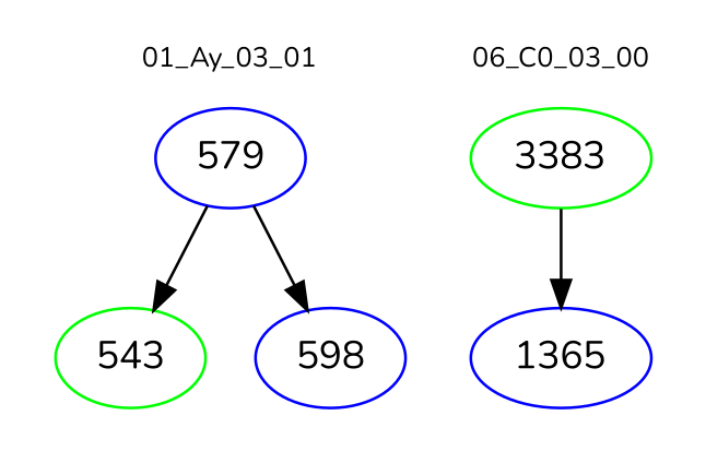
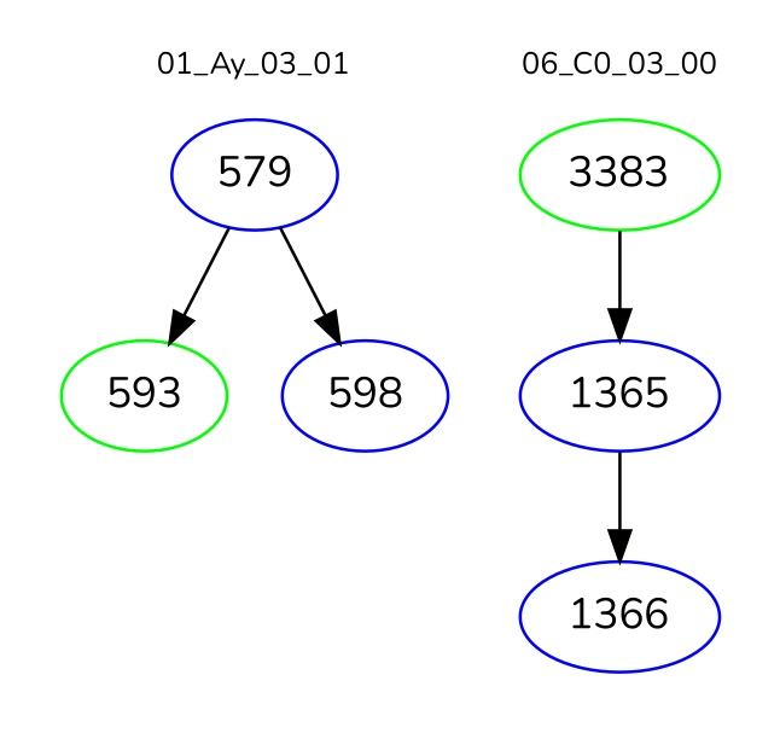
  digraph {
    fontname=Nunito
    node [color=blue fontname=Nunito]
    edge [color=black fontname=Nunito]
-   n1 [color=green label=543]
+   n1 [color=green label=593]
    n2 [label=579]
    n3 [label=598]
    n4 [color=green label=3383]
    n5 [label=1365]
+   n6 [label=1366]
    subgraph cluster_1 {
      color=white
      fontsize=10
      label="01_Ay_03_01"
      n1
      n2
      n3
    }
    subgraph cluster_2 {
      color=white
      fontsize=10
      label="06_C0_03_00"
      n4
      n5
+     n6
    }
    n2 -> n1
    n2 -> n3
    n4 -> n5
+   n5 -> n6
  }
